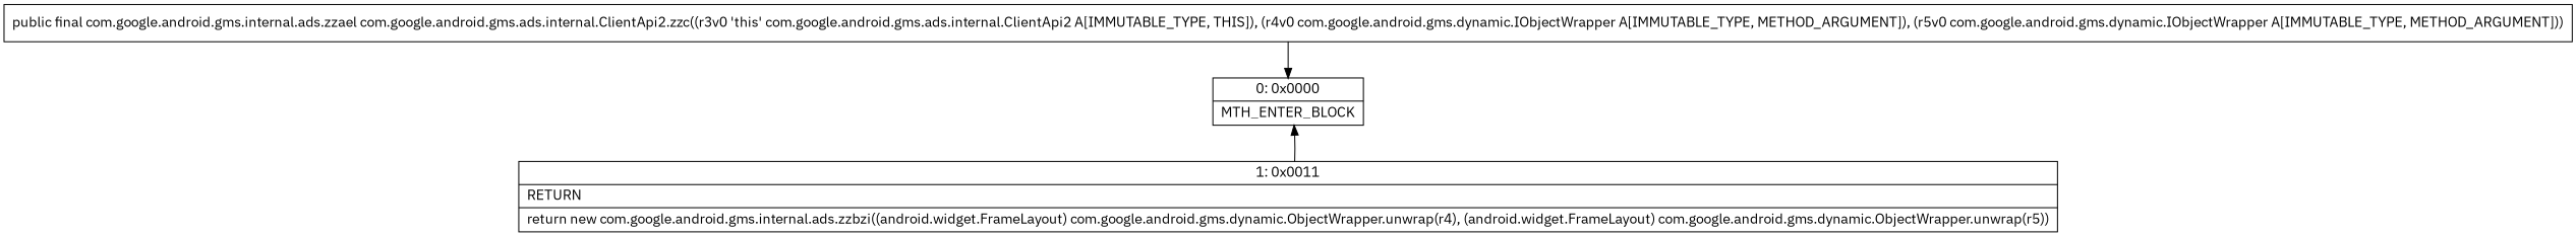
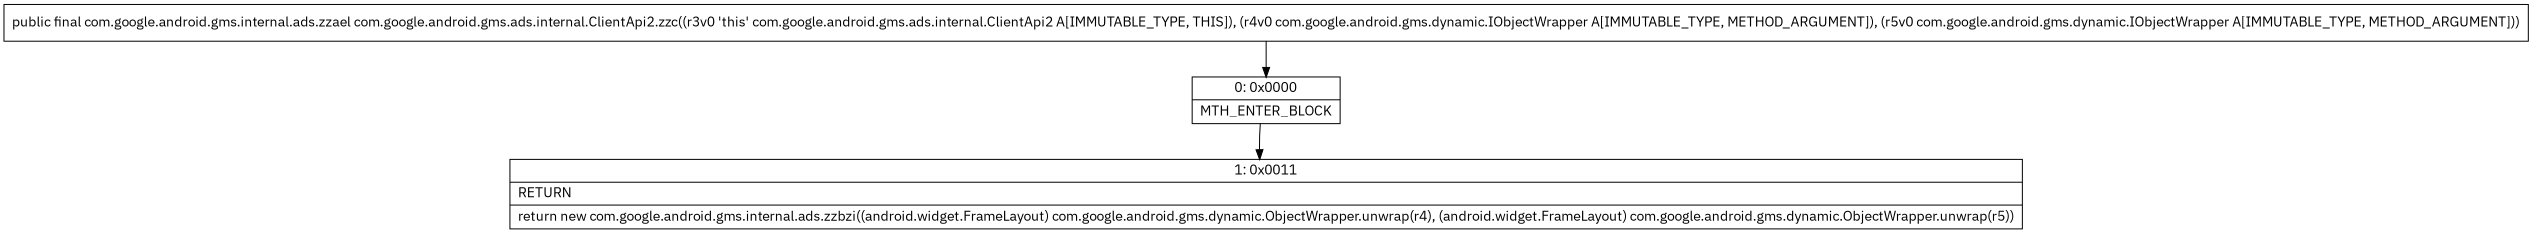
  digraph {
    fontname="IBM Plex Sans"
    node [shape=record fontname="IBM Plex Sans"]
    edge [fontname="IBM Plex Sans"]
    n1 [label="{0\:\ 0x0000|MTH_ENTER_BLOCK\l}"]
    n2 [label="{1\:\ 0x0011|RETURN\l|return new com.google.android.gms.internal.ads.zzbzi((android.widget.FrameLayout) com.google.android.gms.dynamic.ObjectWrapper.unwrap(r4), (android.widget.FrameLayout) com.google.android.gms.dynamic.ObjectWrapper.unwrap(r5))\l}"]
    n3 [label="{public final com.google.android.gms.internal.ads.zzael com.google.android.gms.ads.internal.ClientApi2.zzc((r3v0 'this' com.google.android.gms.ads.internal.ClientApi2 A[IMMUTABLE_TYPE, THIS]), (r4v0 com.google.android.gms.dynamic.IObjectWrapper A[IMMUTABLE_TYPE, METHOD_ARGUMENT]), (r5v0 com.google.android.gms.dynamic.IObjectWrapper A[IMMUTABLE_TYPE, METHOD_ARGUMENT])) }"]
-   n2 -> n1
+   n1 -> n2
    n3 -> n1
  }
